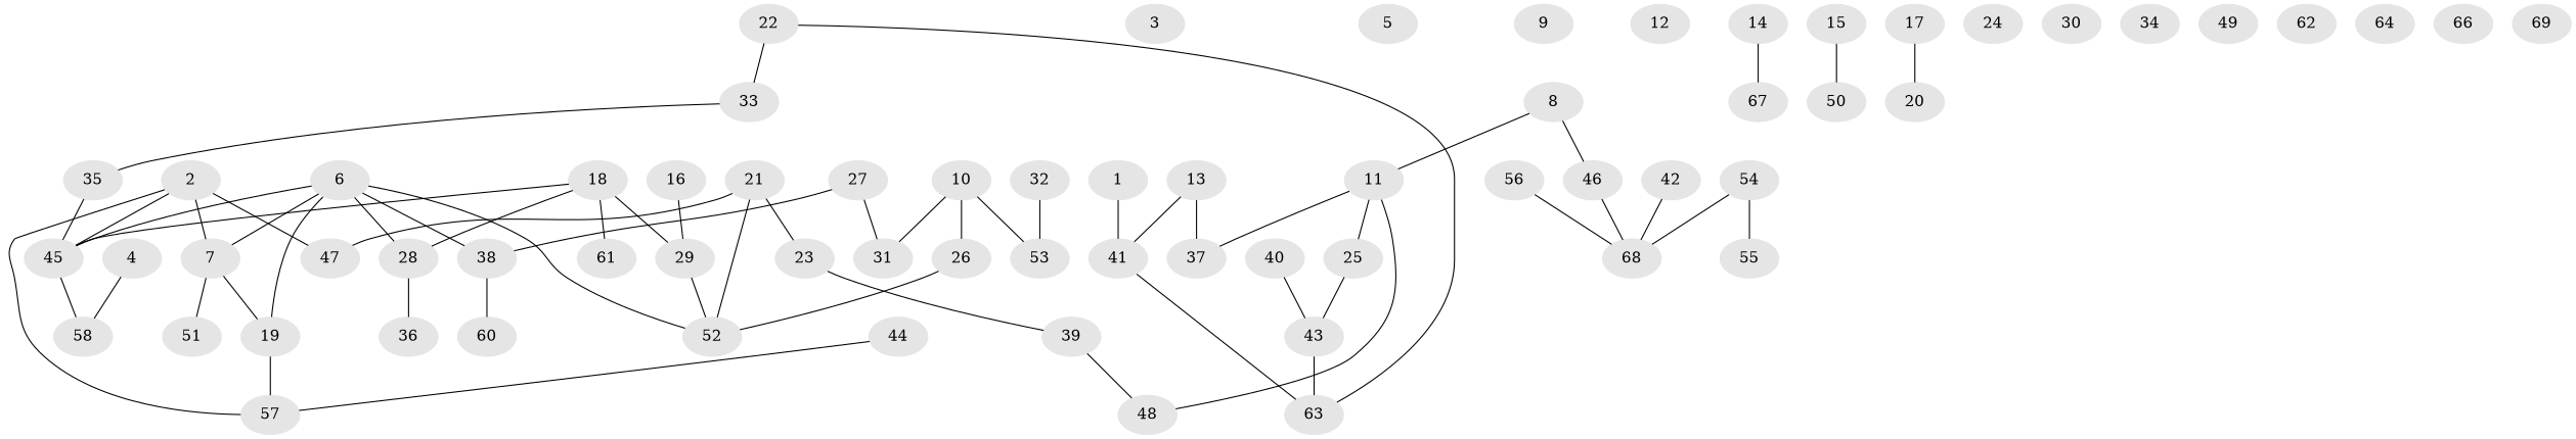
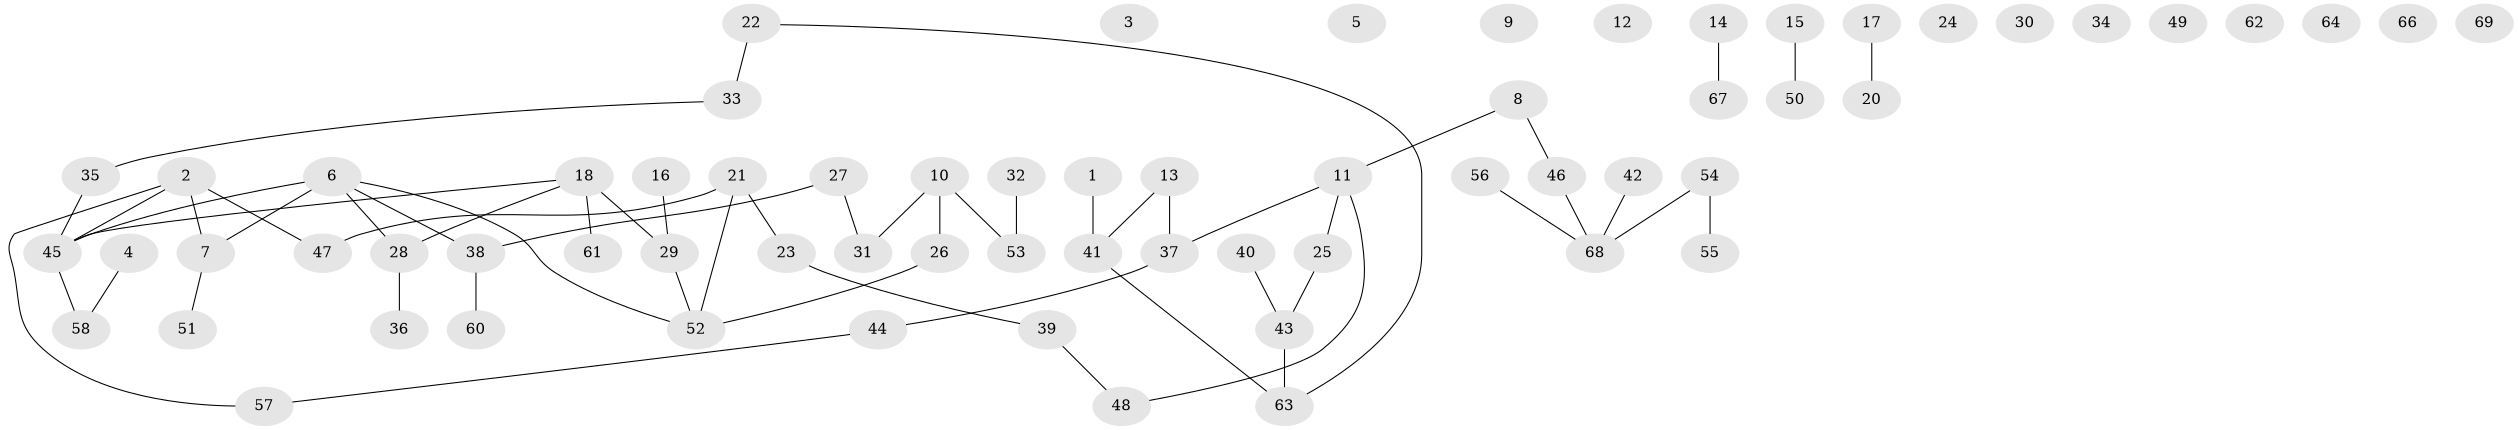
  graph {
    node [color=gray90 style=filled]
    1
    41
    63
    2
    7
    45
    47
    57
-   19
    51
    58
    3
    4
    5
    6
    28
    38
    52
    36
    60
    8
    11
    46
    25
    37
    48
    68
    9
    10
    26
    31
    53
    43
    44
    12
    13
    14
    67
    15
    50
    16
    29
    17
    20
    18
    61
    21
    23
    39
    22
    33
    35
    24
    27
    30
    32
    34
    40
    42
    49
    54
    55
    56
    62
    64
    66
    69
    1 -- 41
    41 -- 63
    2 -- 7
    2 -- 45
    2 -- 47
    2 -- 57
-   7 -- 19
    7 -- 51
    45 -- 58
-   19 -- 57
    4 -- 58
    6 -- 7
    6 -- 45
-   6 -- 19
    6 -- 28
    6 -- 38
    6 -- 52
    28 -- 36
    38 -- 60
    8 -- 11
    8 -- 46
    11 -- 25
    11 -- 37
    11 -- 48
    46 -- 68
    25 -- 43
+   37 -- 44
    10 -- 26
    10 -- 31
    10 -- 53
    26 -- 52
    43 -- 63
    44 -- 57
    13 -- 41
    13 -- 37
    14 -- 67
    15 -- 50
    16 -- 29
    29 -- 52
    17 -- 20
    18 -- 45
    18 -- 28
    18 -- 29
    18 -- 61
    21 -- 47
    21 -- 52
    21 -- 23
    23 -- 39
    39 -- 48
    22 -- 63
    22 -- 33
    33 -- 35
    35 -- 45
    27 -- 38
    27 -- 31
    32 -- 53
    40 -- 43
    42 -- 68
    54 -- 68
    54 -- 55
    56 -- 68
  }
